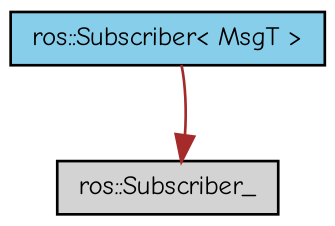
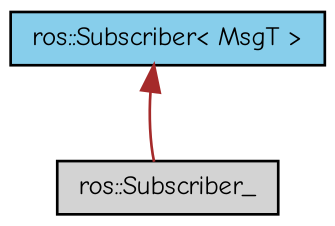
  digraph {
    fontname="Comic Neue"
    node [color=black fontname="Comic Neue" fontsize=10 shape=record style=filled]
    n1 [fillcolor=skyblue fontcolor=black height=0.2 label="ros::Subscriber\< MsgT \>" width=0.4]
    n2 [fillcolor=lightgrey height=0.2 label="ros::Subscriber_" width=0.4]
-   n2 -> n1 [color=brown dir=back fontname="Comic Neue" fontsize=10 labelfontname=Helvetica labelfontsize=10 style=solid]
+   n1 -> n2 [color=brown dir=back fontname="Comic Neue" fontsize=10 labelfontname=Helvetica labelfontsize=10 style=solid]
  }
